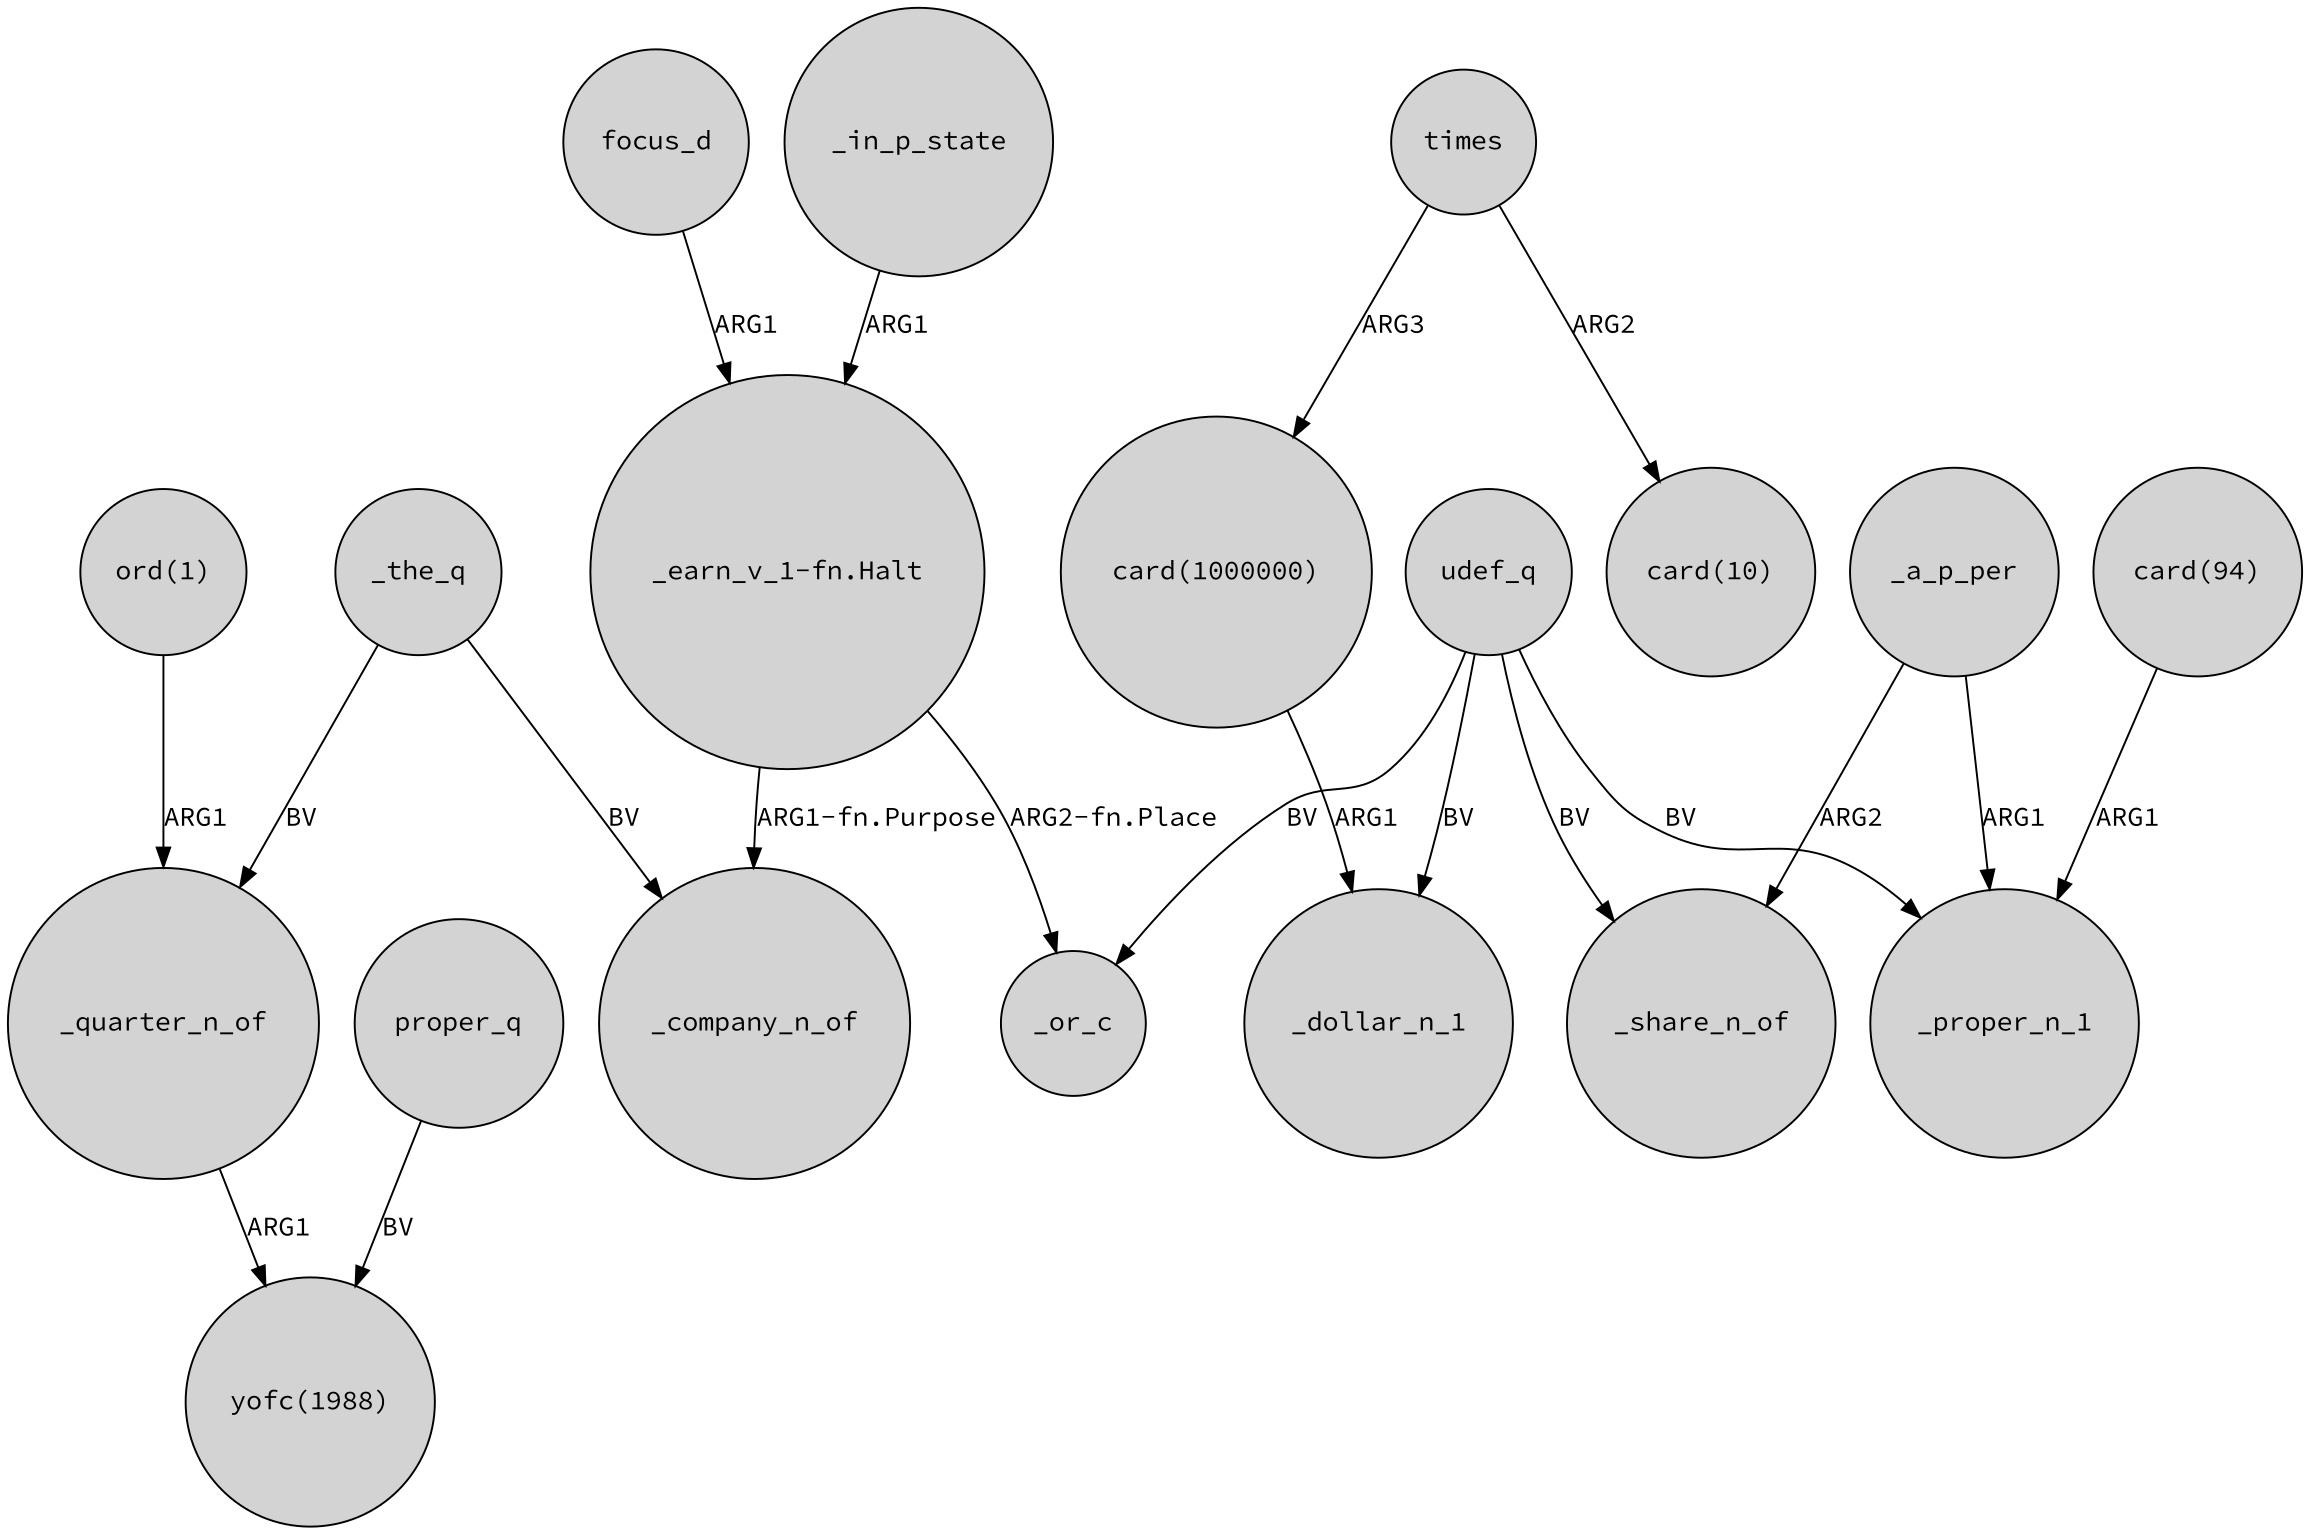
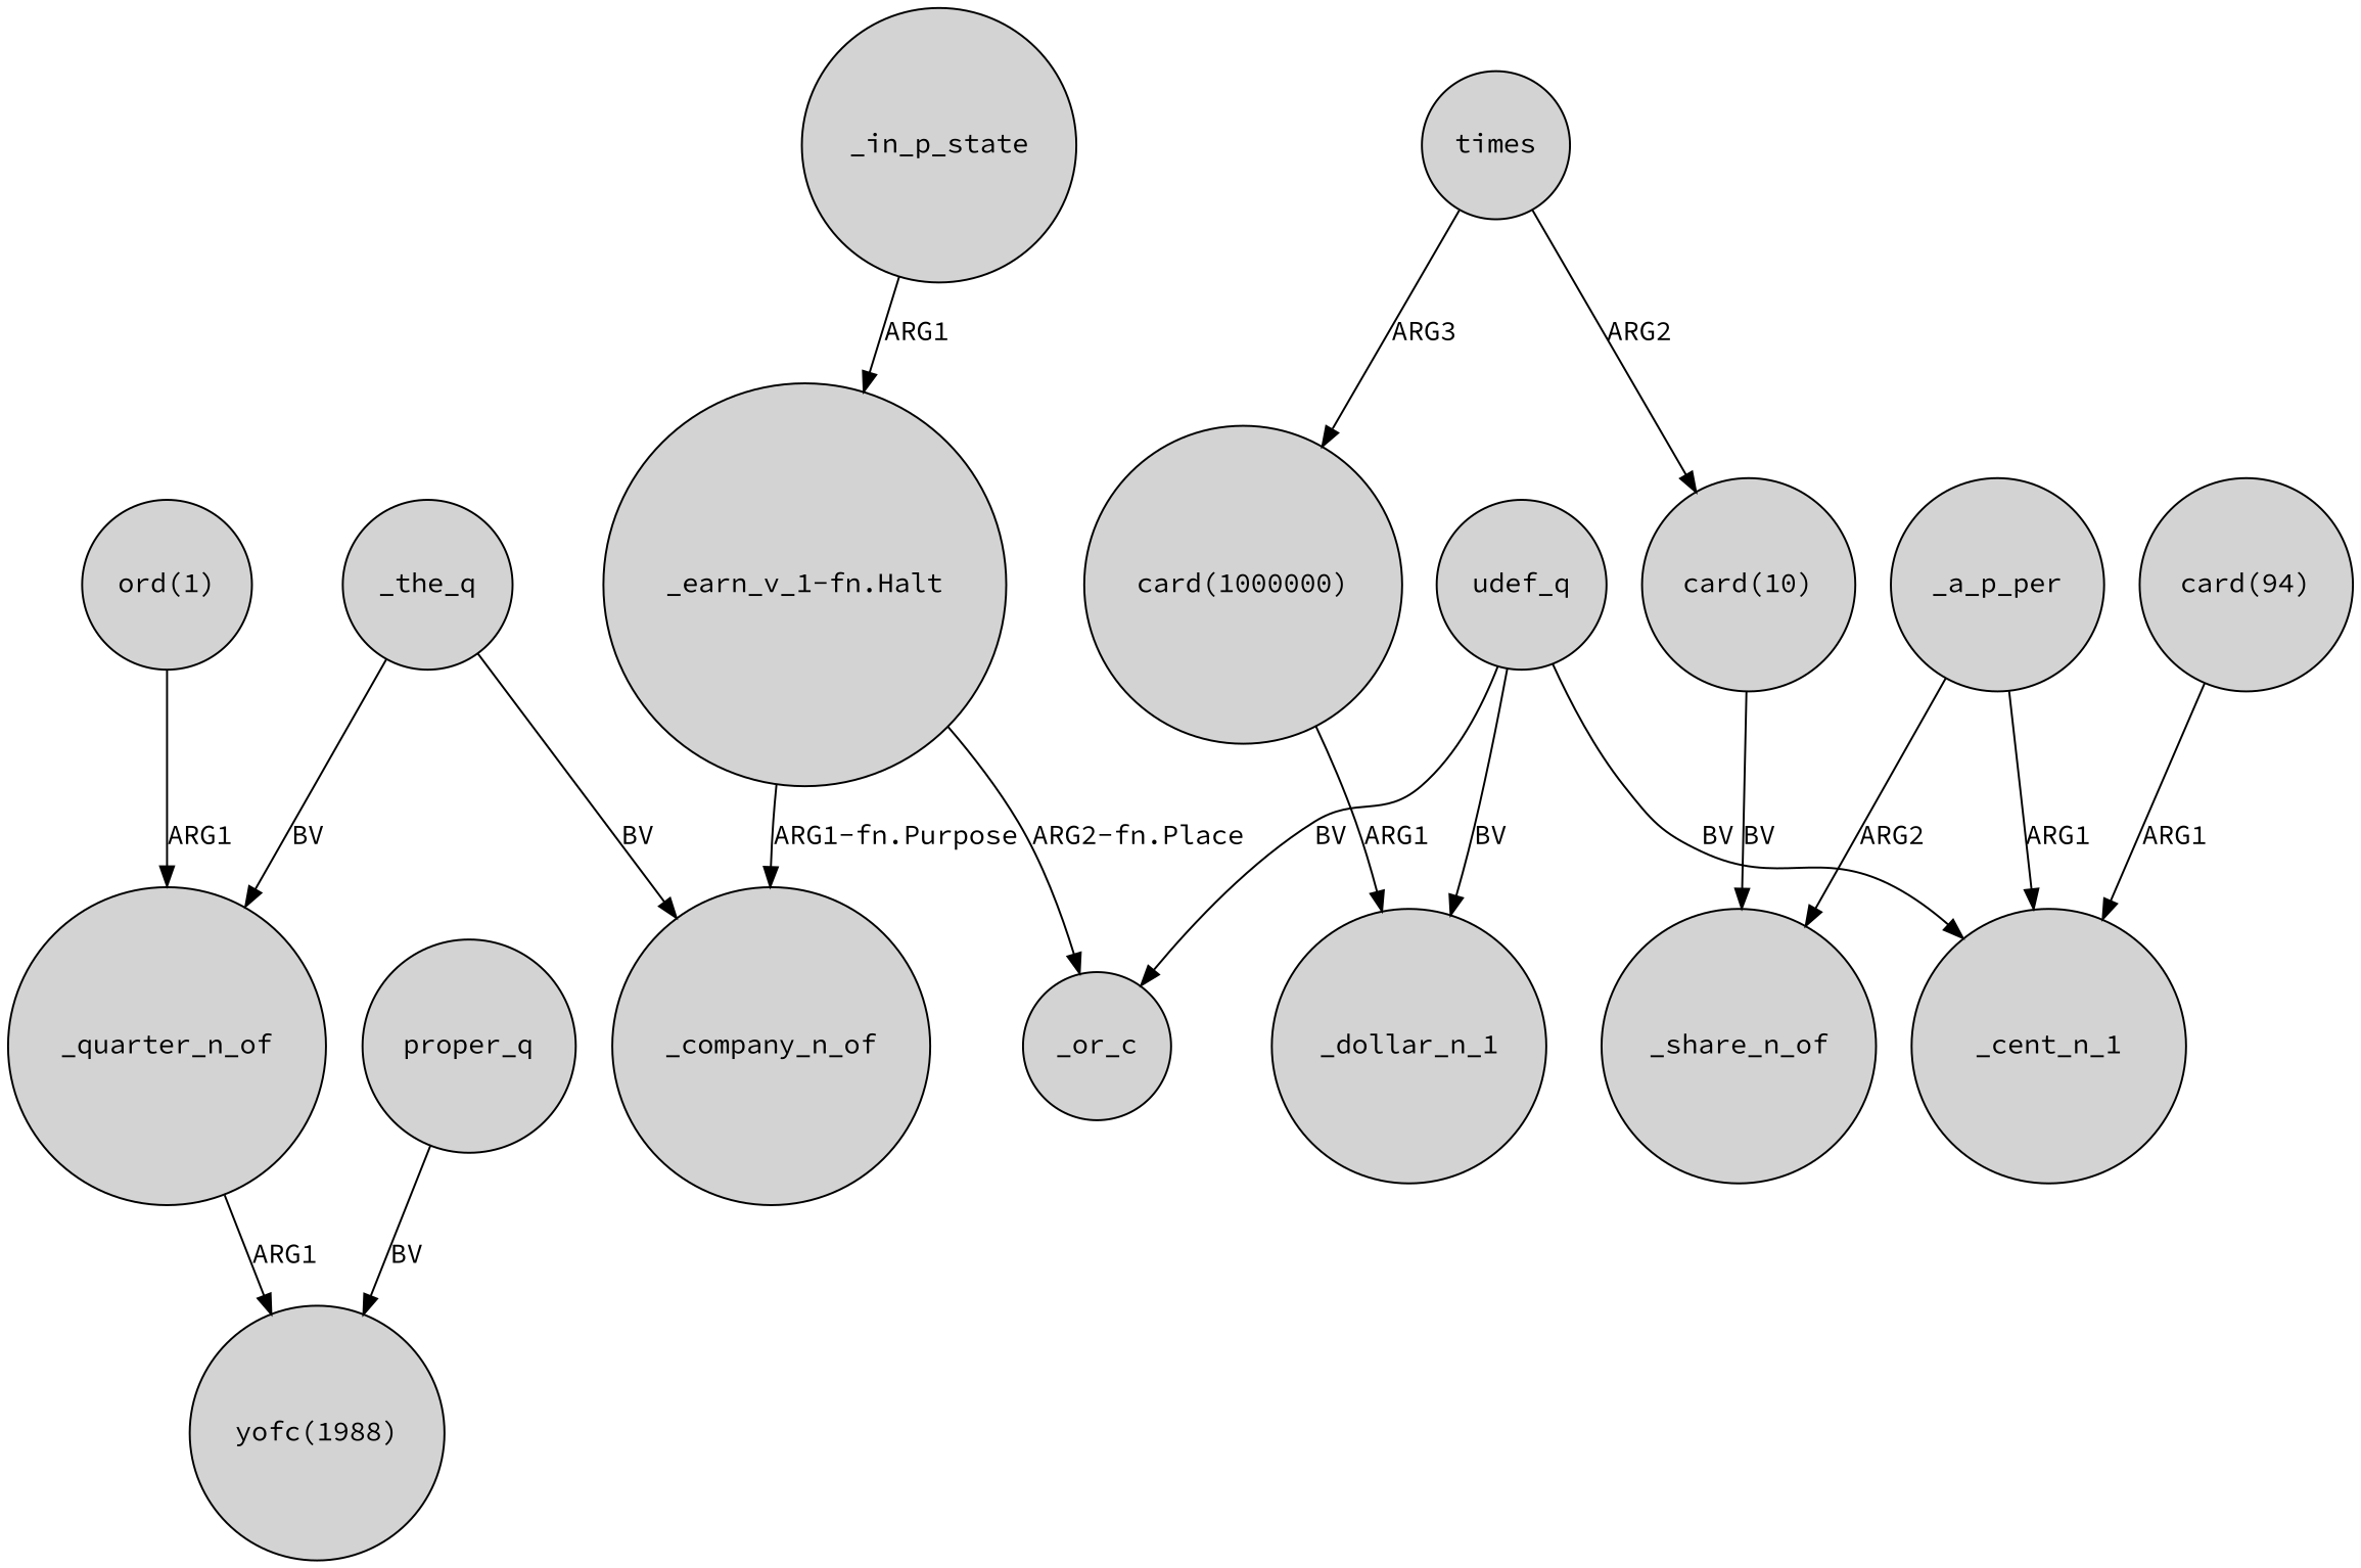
  digraph {
    fontname="Source Code Pro"
    node [fontname="Source Code Pro" shape=circle style=filled]
    edge [fontname="Source Code Pro"]
    "ord(1)"
    _quarter_n_of
    "yofc(1988)"
-   focus_d
    "_earn_v_1-fn.Halt"
    _in_p_state
    _company_n_of
    _or_c
    times
    "card(10)"
    "card(1000000)"
    _dollar_n_1
    _a_p_per
-   _cent_n_1 [label=_proper_n_1]
+   _cent_n_1
    _share_n_of
    _the_q
    udef_q
    proper_q
    "card(94)"
    "ord(1)" -> _quarter_n_of [label=ARG1]
    _quarter_n_of -> "yofc(1988)" [label=ARG1]
-   focus_d -> "_earn_v_1-fn.Halt" [label=ARG1]
    "_earn_v_1-fn.Halt" -> _company_n_of [label="ARG1-fn.Purpose"]
    "_earn_v_1-fn.Halt" -> _or_c [label="ARG2-fn.Place"]
    _in_p_state -> "_earn_v_1-fn.Halt" [label=ARG1]
    times -> "card(10)" [label=ARG2]
    times -> "card(1000000)" [label=ARG3]
    "card(1000000)" -> _dollar_n_1 [label=ARG1]
    _a_p_per -> _cent_n_1 [label=ARG1]
    _a_p_per -> _share_n_of [label=ARG2]
    _the_q -> _quarter_n_of [label=BV]
    _the_q -> _company_n_of [label=BV]
    udef_q -> _or_c [label=BV]
    udef_q -> _dollar_n_1 [label=BV]
    udef_q -> _cent_n_1 [label=BV]
-   udef_q -> _share_n_of [label=BV]
+   "card(10)" -> _share_n_of [label=BV]
    proper_q -> "yofc(1988)" [label=BV]
    "card(94)" -> _cent_n_1 [label=ARG1]
  }
